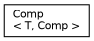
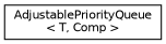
  digraph {
    rankdir=TB
-   n1 [color=black fillcolor=white fontname=Helvetica fontsize=10 height=0.2 label="Comp\l\< T, Comp \>" shape=record style=filled width=0.4]
+   n1 [color=black fillcolor=white fontname=Helvetica fontsize=10 height=0.2 label="AdjustablePriorityQueue\l\< T, Comp \>" shape=record style=filled width=0.4]
  }
